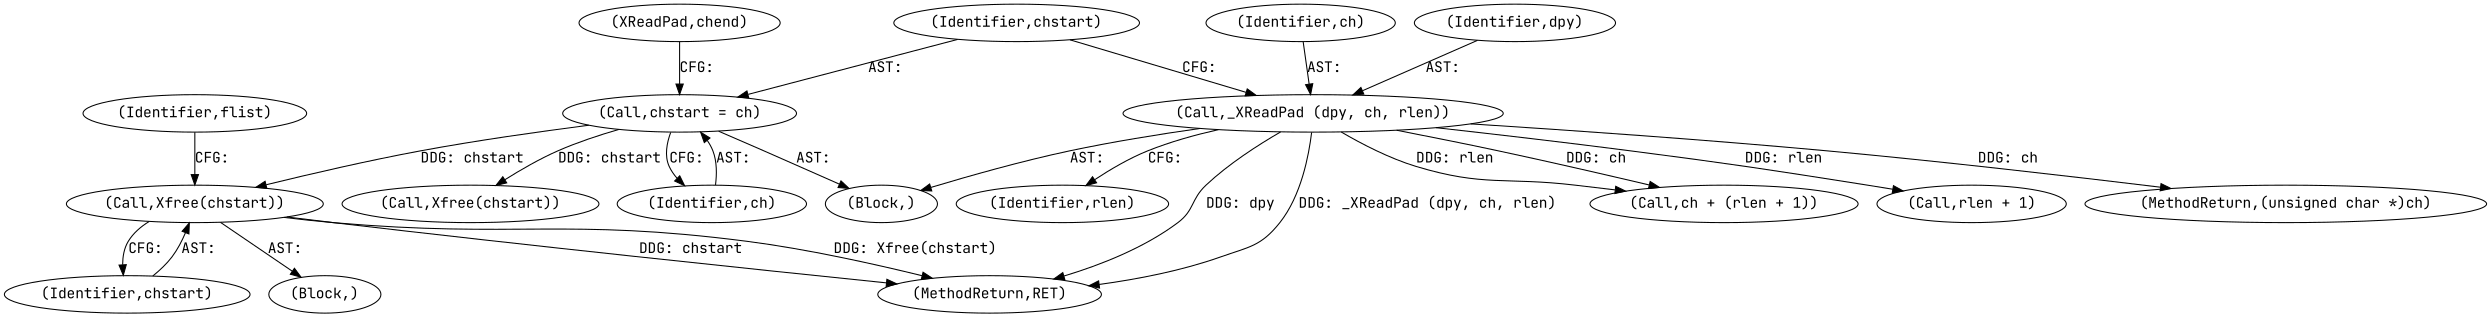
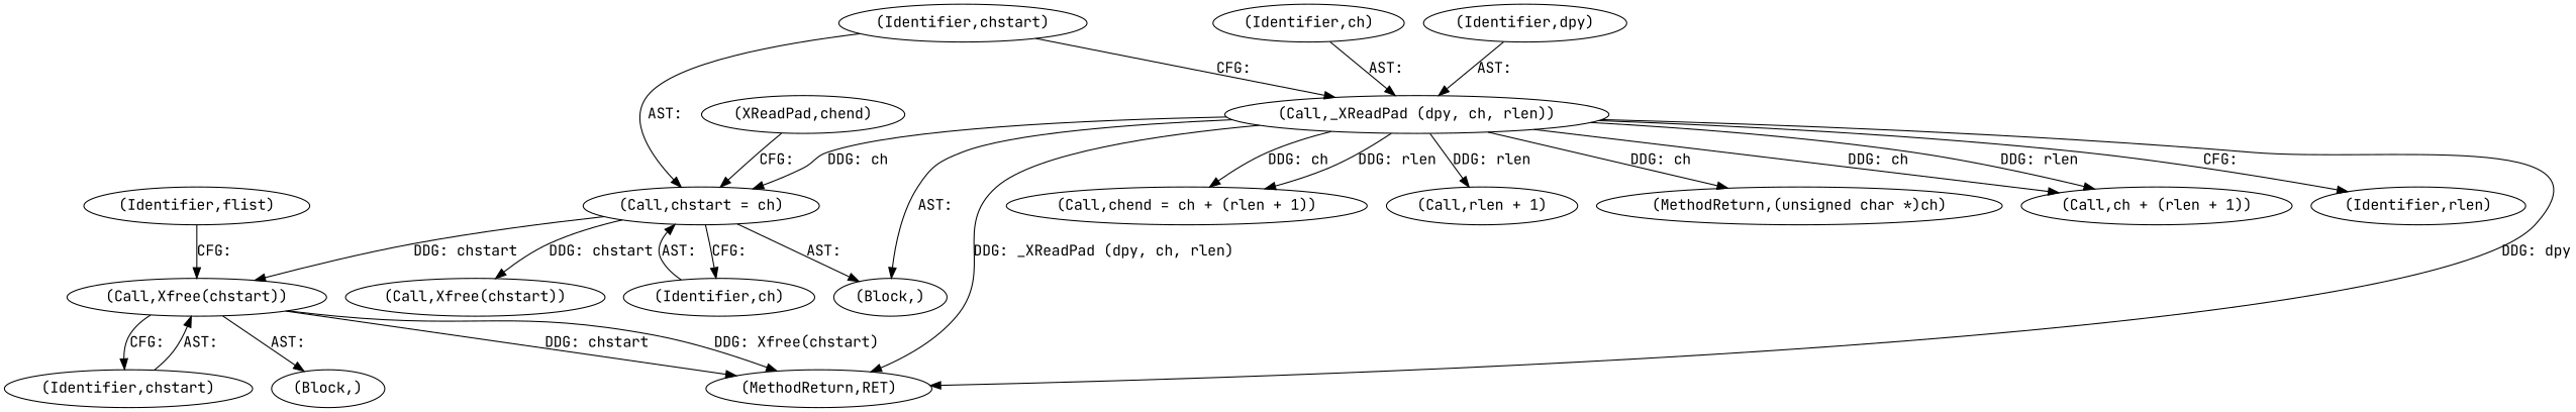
  digraph {
    fontname="JetBrains Mono"
    node [fontname="JetBrains Mono"]
    edge [fontname="JetBrains Mono"]
    n1 [label="(Call,Xfree(chstart))"]
    n2 [label="(Block,)"]
    n3 [label="(Identifier,chstart)"]
    n4 [label="(MethodReturn,RET)"]
    n5 [label="(Call,chstart = ch)"]
    n6 [label="(Block,)"]
    n7 [label="(Call,Xfree(chstart))"]
    n8 [label="(Identifier,ch)"]
    n9 [label="(Call,_XReadPad (dpy, ch, rlen))"]
+   n10 [label="(Call,chend = ch + (rlen + 1))"]
    n11 [label="(Call,rlen + 1)"]
    n12 [label="(MethodReturn,(unsigned char *)ch)"]
    n13 [label="(Call,ch + (rlen + 1))"]
    n14 [label="(Identifier,rlen)"]
    n15 [label="(Identifier,flist)"]
    n16 [label="(Identifier,dpy)"]
    n17 [label="(XReadPad,chend)"]
    n18 [label="(Identifier,chstart)"]
    n19 [label="(Identifier,ch)"]
    n1 -> n2 [label="AST: "]
    n1 -> n3 [label="CFG: "]
    n1 -> n4 [label="DDG: chstart"]
    n1 -> n4 [label="DDG: Xfree(chstart)"]
    n3 -> n1 [label="AST: "]
    n5 -> n1 [label="DDG: chstart"]
    n5 -> n6 [label="AST: "]
    n5 -> n7 [label="DDG: chstart"]
    n5 -> n8 [label="CFG: "]
    n8 -> n5 [label="AST: "]
    n9 -> n4 [label="DDG: _XReadPad (dpy, ch, rlen)"]
    n9 -> n4 [label="DDG: dpy"]
+   n9 -> n5 [label="DDG: ch"]
    n9 -> n6 [label="AST: "]
+   n9 -> n10 [label="DDG: ch"]
+   n9 -> n10 [label="DDG: rlen"]
    n9 -> n11 [label="DDG: rlen"]
    n9 -> n12 [label="DDG: ch"]
    n9 -> n13 [label="DDG: ch"]
    n9 -> n13 [label="DDG: rlen"]
    n9 -> n14 [label="CFG: "]
    n15 -> n1 [label="CFG: "]
    n16 -> n9 [label="AST: "]
    n17 -> n5 [label="CFG: "]
    n18 -> n5 [label="AST: "]
    n18 -> n9 [label="CFG: "]
    n19 -> n9 [label="AST: "]
  }
